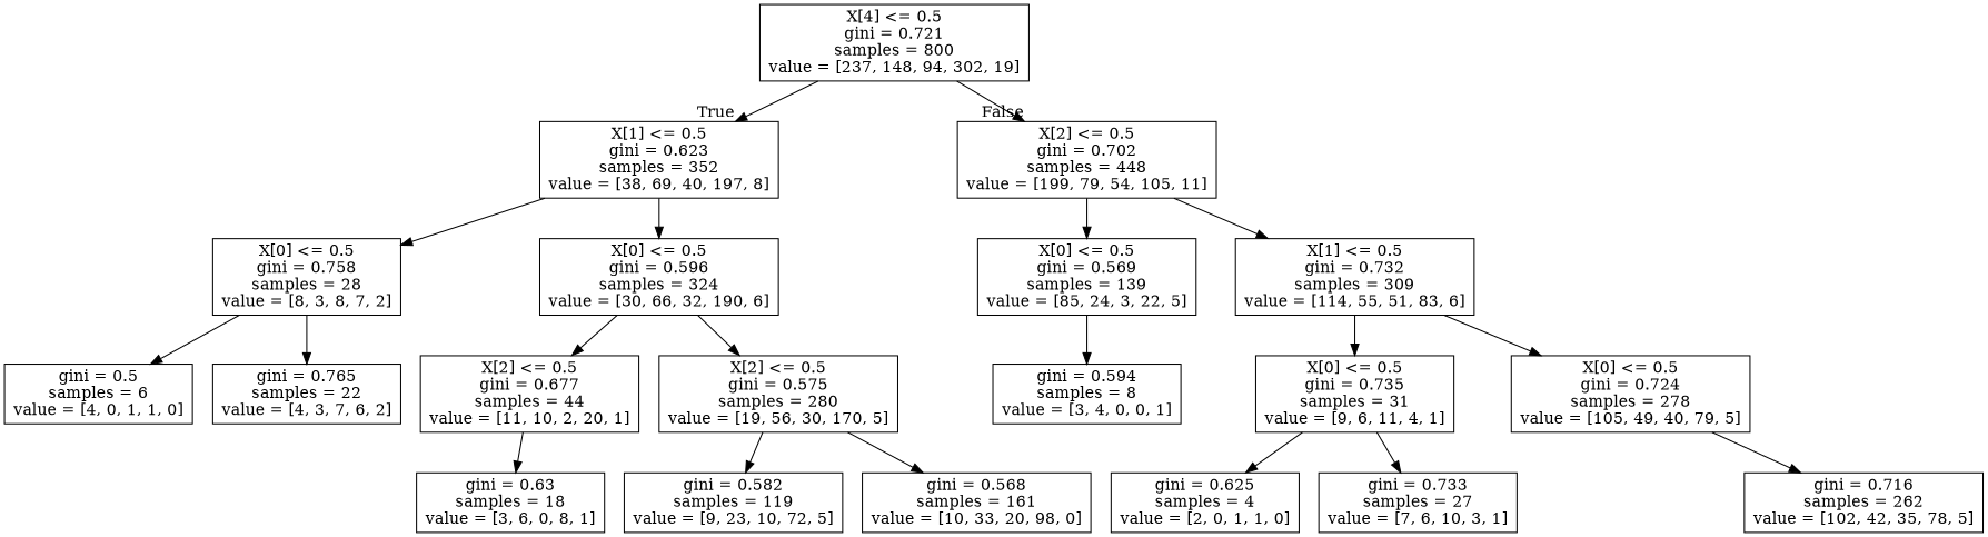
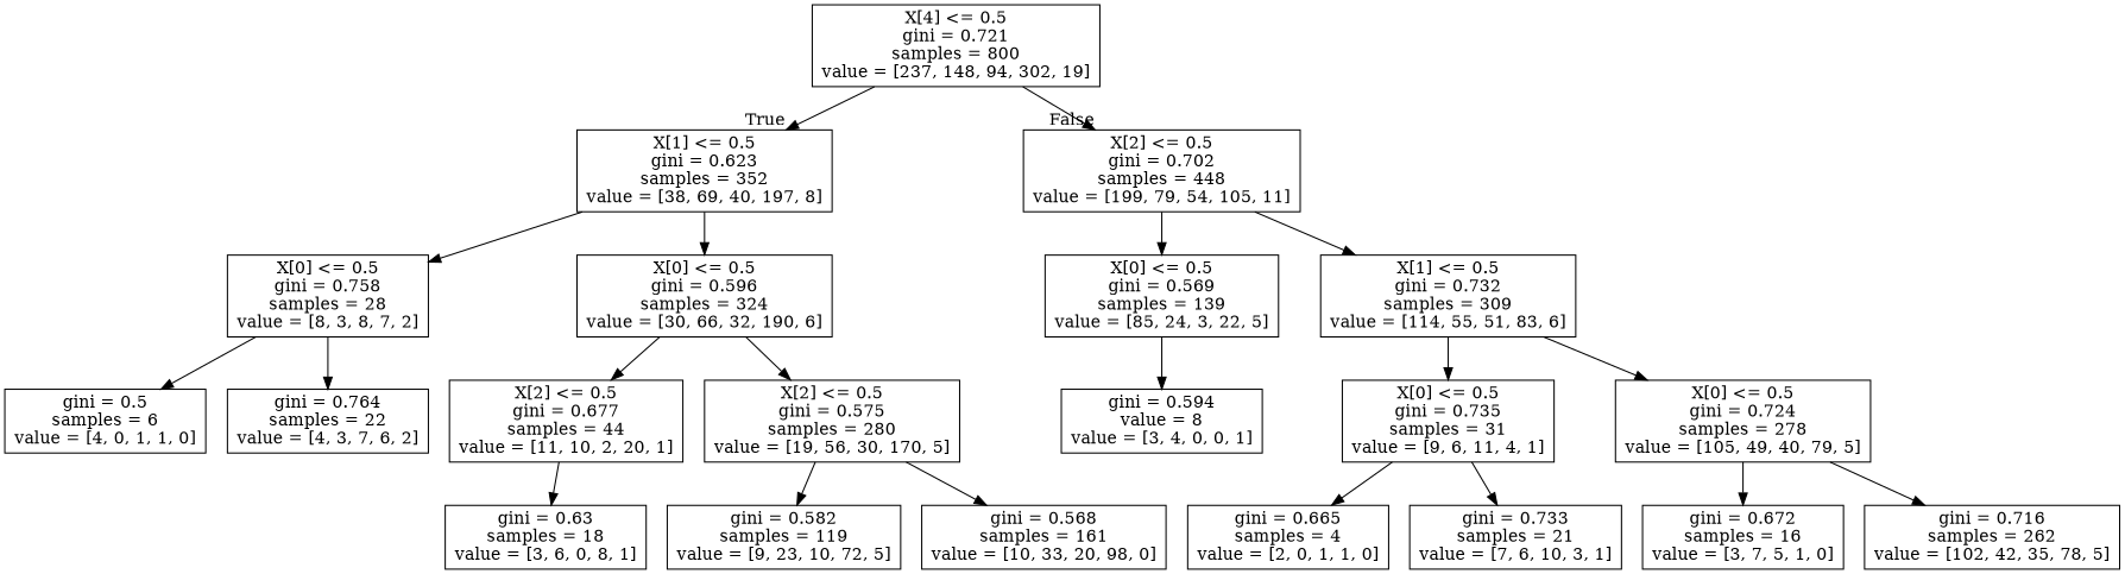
  digraph {
    node [shape=box]
    n1 [label="X[4] <= 0.5\ngini = 0.721\nsamples = 800\nvalue = [237, 148, 94, 302, 19]"]
    n2 [label="X[1] <= 0.5\ngini = 0.623\nsamples = 352\nvalue = [38, 69, 40, 197, 8]"]
    n3 [label="X[2] <= 0.5\ngini = 0.702\nsamples = 448\nvalue = [199, 79, 54, 105, 11]"]
    n4 [label="X[0] <= 0.5\ngini = 0.758\nsamples = 28\nvalue = [8, 3, 8, 7, 2]"]
    n5 [label="X[0] <= 0.5\ngini = 0.596\nsamples = 324\nvalue = [30, 66, 32, 190, 6]"]
    n6 [label="X[0] <= 0.5\ngini = 0.569\nsamples = 139\nvalue = [85, 24, 3, 22, 5]"]
    n7 [label="X[1] <= 0.5\ngini = 0.732\nsamples = 309\nvalue = [114, 55, 51, 83, 6]"]
    n8 [label="gini = 0.5\nsamples = 6\nvalue = [4, 0, 1, 1, 0]"]
-   n9 [label="gini = 0.765\nsamples = 22\nvalue = [4, 3, 7, 6, 2]"]
+   n9 [label="gini = 0.764\nsamples = 22\nvalue = [4, 3, 7, 6, 2]"]
    n10 [label="X[2] <= 0.5\ngini = 0.677\nsamples = 44\nvalue = [11, 10, 2, 20, 1]"]
    n11 [label="X[2] <= 0.5\ngini = 0.575\nsamples = 280\nvalue = [19, 56, 30, 170, 5]"]
    n12 [label="gini = 0.63\nsamples = 18\nvalue = [3, 6, 0, 8, 1]"]
    n13 [label="gini = 0.582\nsamples = 119\nvalue = [9, 23, 10, 72, 5]"]
    n14 [label="gini = 0.568\nsamples = 161\nvalue = [10, 33, 20, 98, 0]"]
-   n15 [label="gini = 0.594\nsamples = 8\nvalue = [3, 4, 0, 0, 1]"]
+   n15 [label="gini = 0.594\nvalue = 8\nvalue = [3, 4, 0, 0, 1]"]
    n16 [label="X[0] <= 0.5\ngini = 0.735\nsamples = 31\nvalue = [9, 6, 11, 4, 1]"]
    n17 [label="X[0] <= 0.5\ngini = 0.724\nsamples = 278\nvalue = [105, 49, 40, 79, 5]"]
-   n18 [label="gini = 0.625\nsamples = 4\nvalue = [2, 0, 1, 1, 0]"]
-   n19 [label="gini = 0.733\nsamples = 27\nvalue = [7, 6, 10, 3, 1]"]
+   n18 [label="gini = 0.665\nsamples = 4\nvalue = [2, 0, 1, 1, 0]"]
+   n19 [label="gini = 0.733\nsamples = 21\nvalue = [7, 6, 10, 3, 1]"]
+   n20 [label="gini = 0.672\nsamples = 16\nvalue = [3, 7, 5, 1, 0]"]
    n21 [label="gini = 0.716\nsamples = 262\nvalue = [102, 42, 35, 78, 5]"]
    n1 -> n2 [headlabel=True labelangle=45 labeldistance=2.5]
    n1 -> n3 [headlabel=False labelangle=-45 labeldistance=2.5]
    n2 -> n4
    n2 -> n5
    n3 -> n6
    n3 -> n7
    n4 -> n8
    n4 -> n9
    n5 -> n10
    n5 -> n11
    n6 -> n15
    n7 -> n16
    n7 -> n17
    n10 -> n12
    n11 -> n13
    n11 -> n14
    n16 -> n18
    n16 -> n19
+   n17 -> n20
    n17 -> n21
  }
